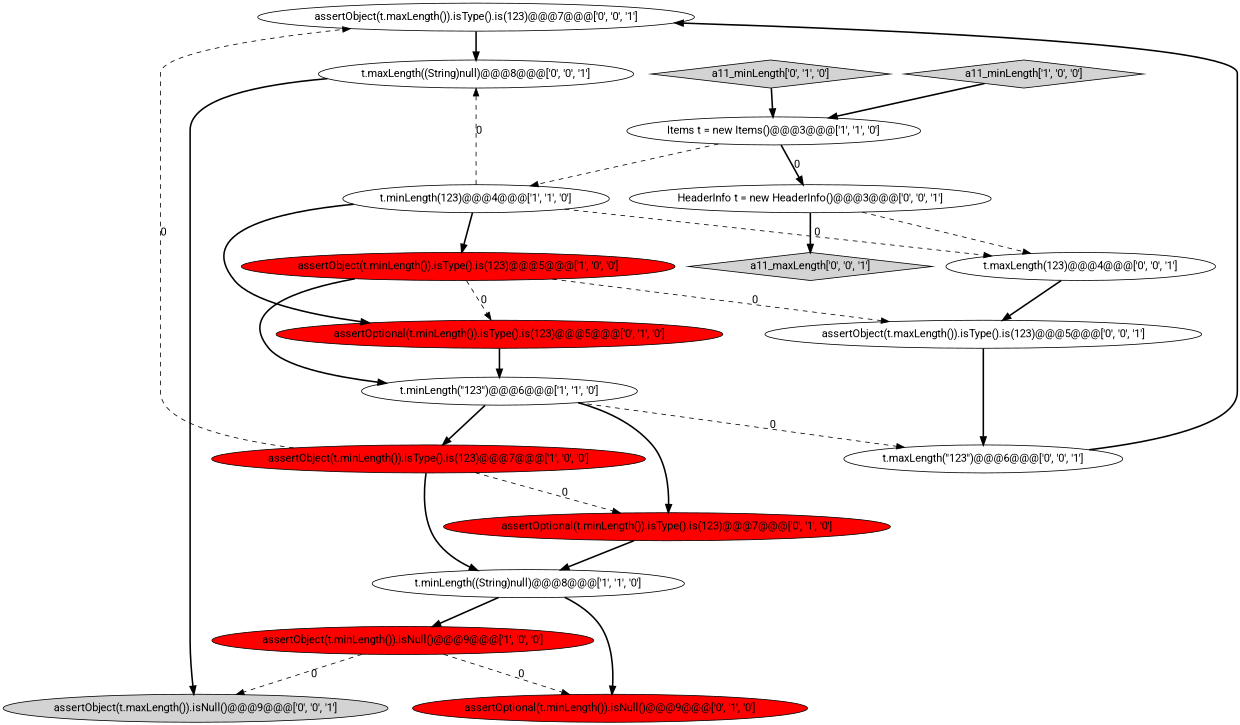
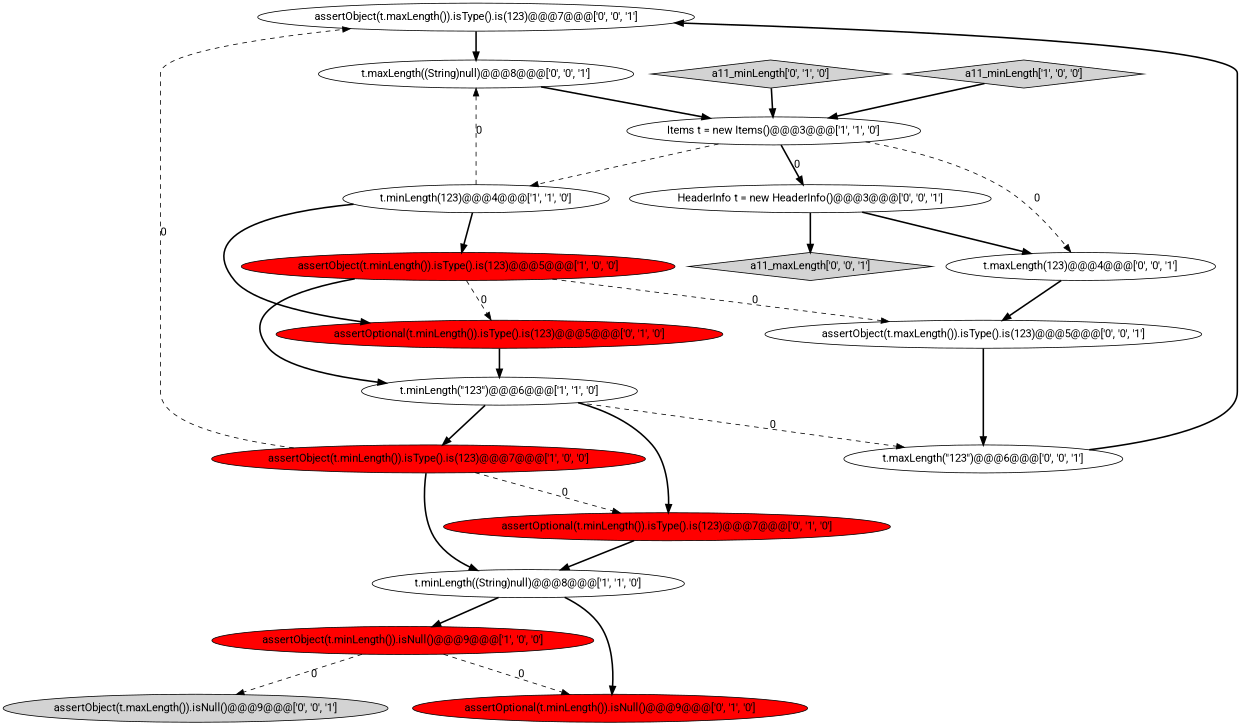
  digraph {
    fontname=Roboto
    node [fillcolor=white fontname=Roboto shape=ellipse style=filled]
    edge [fontname=Roboto style=bold]
    n1 [label="assertObject(t.maxLength()).isType().is(123)@@@7@@@['0', '0', '1']"]
    n2 [label="t.maxLength((String)null)@@@8@@@['0', '0', '1']"]
    n3 [fillcolor=lightgray label="assertObject(t.maxLength()).isNull()@@@9@@@['0', '0', '1']"]
    n4 [label="assertObject(t.maxLength()).isType().is(123)@@@5@@@['0', '0', '1']"]
    n5 [label="t.maxLength(\"123\")@@@6@@@['0', '0', '1']"]
    n6 [fillcolor=lightgray label="a11_maxLength['0', '0', '1']" shape=diamond]
    n7 [label="HeaderInfo t = new HeaderInfo()@@@3@@@['0', '0', '1']"]
    n8 [label="t.maxLength(123)@@@4@@@['0', '0', '1']"]
    n9 [label="t.minLength(\"123\")@@@6@@@['1', '1', '0']"]
    n10 [fillcolor=red label="assertObject(t.minLength()).isType().is(123)@@@7@@@['1', '0', '0']"]
    n11 [fillcolor=red label="assertOptional(t.minLength()).isType().is(123)@@@7@@@['0', '1', '0']"]
    n12 [label="t.minLength((String)null)@@@8@@@['1', '1', '0']"]
    n13 [fillcolor=red label="assertObject(t.minLength()).isNull()@@@9@@@['1', '0', '0']"]
    n14 [fillcolor=red label="assertOptional(t.minLength()).isNull()@@@9@@@['0', '1', '0']"]
    n15 [fillcolor=red label="assertObject(t.minLength()).isType().is(123)@@@5@@@['1', '0', '0']"]
    n16 [fillcolor=red label="assertOptional(t.minLength()).isType().is(123)@@@5@@@['0', '1', '0']"]
    n17 [label="Items t = new Items()@@@3@@@['1', '1', '0']"]
    n18 [label="t.minLength(123)@@@4@@@['1', '1', '0']"]
    n19 [fillcolor=lightgray label="a11_minLength['0', '1', '0']" shape=diamond]
    n20 [fillcolor=lightgray label="a11_minLength['1', '0', '0']" shape=diamond]
    n1 -> n2
-   n2 -> n3
+   n2 -> n17
    n4 -> n5
    n5 -> n1
    n7 -> n6
-   n7 -> n8 [style=dashed]
+   n7 -> n8
    n8 -> n4
    n9 -> n5 [label=0 style=dashed]
    n9 -> n10
    n9 -> n11
    n10 -> n1 [label=0 style=dashed]
    n10 -> n11 [label=0 style=dashed]
    n10 -> n12
    n11 -> n12
    n12 -> n13
    n12 -> n14
    n13 -> n3 [label=0 style=dashed]
    n13 -> n14 [label=0 style=dashed]
    n15 -> n4 [label=0 style=dashed]
    n15 -> n9
    n15 -> n16 [label=0 style=dashed]
    n16 -> n9
    n17 -> n7 [label=0]
    n17 -> n18 [style=dashed]
    n18 -> n2 [label=0 style=dashed]
-   n18 -> n8 [label=0 style=dashed]
+   n17 -> n8 [label=0 style=dashed]
    n18 -> n15
    n18 -> n16
    n19 -> n17
    n20 -> n17
  }
